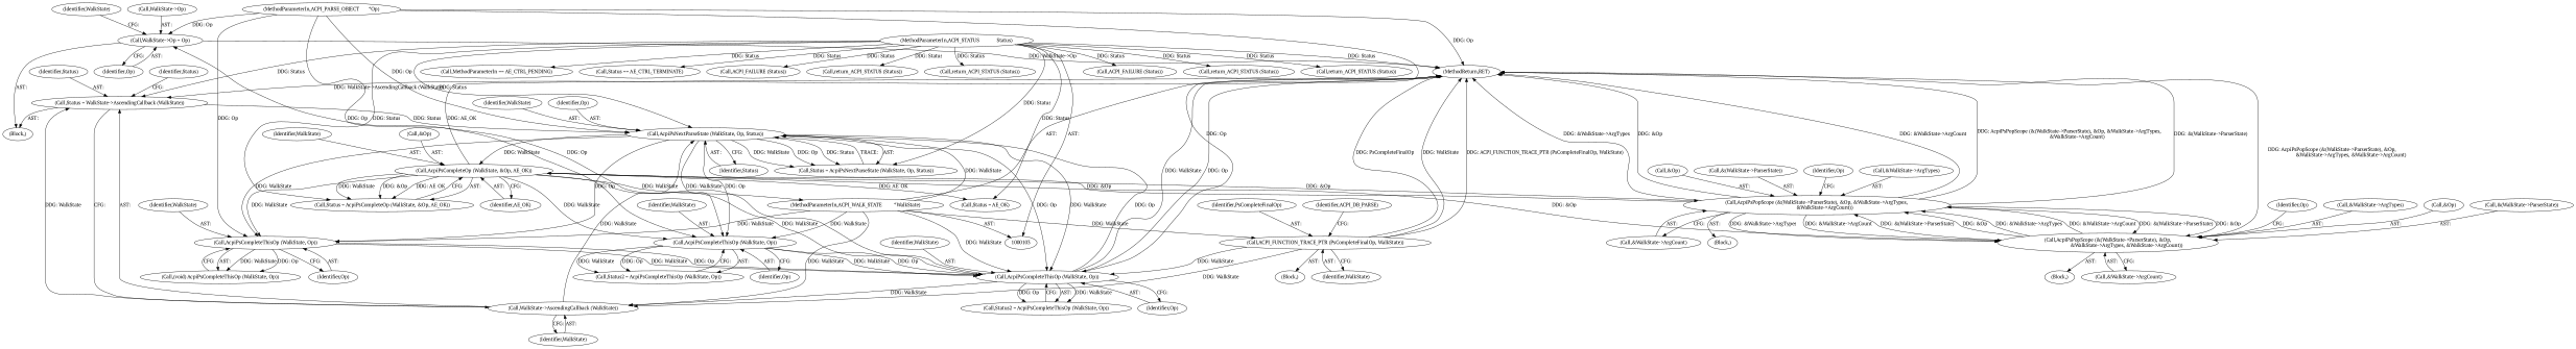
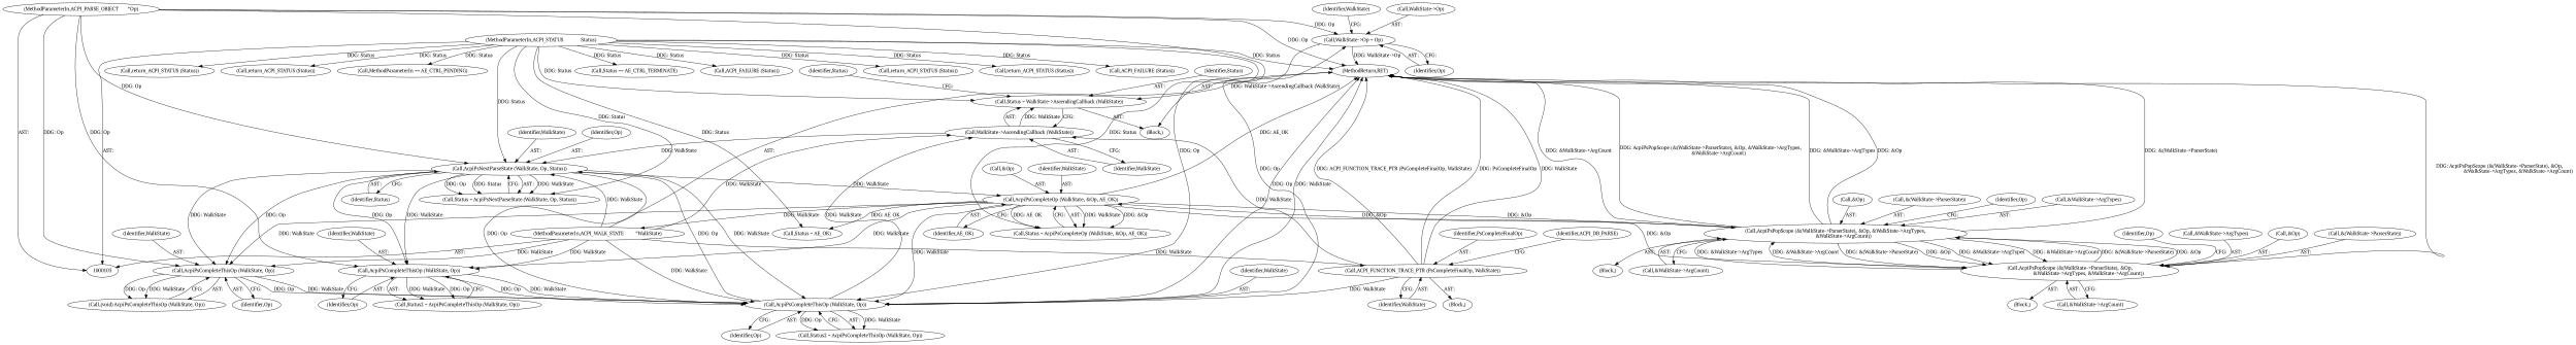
  digraph {
    fontname="PT Serif"
    node [fontname="PT Serif"]
    edge [fontname="PT Serif"]
    n1 [label="(Call,WalkState->Op = Op)"]
    n2 [label="(Block,)"]
    n3 [label="(MethodReturn,RET)"]
    n4 [label="(Identifier,Op)"]
    n5 [label="(Call,Status = WalkState->AscendingCallback (WalkState))"]
    n6 [label="(Call,AcpiPsCompleteThisOp (WalkState, Op))"]
    n7 [label="(Call,AcpiPsNextParseState (WalkState, Op, Status))"]
    n8 [label="(Call,WalkState->AscendingCallback (WalkState))"]
    n9 [label="(Identifier,Op)"]
    n10 [label="(Call,Status2 = AcpiPsCompleteThisOp (WalkState, Op))"]
    n11 [label="(Call,AcpiPsCompleteOp (WalkState, &Op, AE_OK))"]
    n12 [label="(Call,AcpiPsCompleteThisOp (WalkState, Op))"]
    n13 [label="(Call,AcpiPsCompleteThisOp (WalkState, Op))"]
    n14 [label="(Identifier,Status)"]
    n15 [label="(Call,Status = AcpiPsNextParseState (WalkState, Op, Status))"]
    n16 [label="(Identifier,WalkState)"]
    n17 [label="(Call,AcpiPsPopScope (&(WalkState->ParserState), &Op, &WalkState->ArgTypes,\n            &WalkState->ArgCount))"]
    n18 [label="(Call,AcpiPsPopScope (&(WalkState->ParserState), &Op,\n                            &WalkState->ArgTypes, &WalkState->ArgCount))"]
    n19 [label="(Identifier,AE_OK)"]
    n20 [label="(Call,Status = AcpiPsCompleteOp (WalkState, &Op, AE_OK))"]
    n21 [label="(Call,Status = AE_OK)"]
    n22 [label="(MethodParameterIn,ACPI_WALK_STATE         *WalkState)"]
    n23 [label="(Call,&WalkState->ArgCount)"]
    n24 [label="(Block,)"]
    n25 [label="(Block,)"]
    n26 [label="(Call,&WalkState->ArgCount)"]
    n27 [label="(Call,(void) AcpiPsCompleteThisOp (WalkState, Op))"]
    n28 [label="(Identifier,Op)"]
    n29 [label="(Call,Status2 = AcpiPsCompleteThisOp (WalkState, Op))"]
    n30 [label="(Identifier,Op)"]
    n31 [label="(Call,ACPI_FUNCTION_TRACE_PTR (PsCompleteFinalOp, WalkState))"]
    n32 [label="(Identifier,WalkState)"]
    n33 [label="(Block,)"]
    1000103
    n35 [label="(MethodParameterIn,ACPI_PARSE_OBJECT       *Op)"]
    n36 [label="(MethodParameterIn,ACPI_STATUS             Status)"]
    n37 [label="(Call,ACPI_FAILURE (Status))"]
    n38 [label="(Call,return_ACPI_STATUS (Status))"]
    n39 [label="(Call,return_ACPI_STATUS (Status))"]
    n40 [label="(Call,MethodParameterIn == AE_CTRL_PENDING)"]
    n41 [label="(Call,Status == AE_CTRL_TERMINATE)"]
    n42 [label="(Call,ACPI_FAILURE (Status))"]
    n43 [label="(Call,return_ACPI_STATUS (Status))"]
    n44 [label="(Call,return_ACPI_STATUS (Status))"]
    n45 [label="(Identifier,WalkState)"]
    n46 [label="(Identifier,Op)"]
    n47 [label="(Identifier,WalkState)"]
    n48 [label="(Identifier,WalkState)"]
    n49 [label="(Call,&Op)"]
    n50 [label="(Identifier,Status)"]
    n51 [label="(Call,&(WalkState->ParserState))"]
    n52 [label="(Identifier,PsCompleteFinalOp)"]
    n53 [label="(Call,&WalkState->ArgTypes)"]
    n54 [label="(Identifier,WalkState)"]
    n55 [label="(Call,&Op)"]
    n56 [label="(Call,WalkState->Op)"]
    n57 [label="(Identifier,Status)"]
    n58 [label="(Identifier,Op)"]
    n59 [label="(Call,&(WalkState->ParserState))"]
    n60 [label="(Identifier,ACPI_DB_PARSE)"]
    n61 [label="(Call,&Op)"]
    n62 [label="(Identifier,WalkState)"]
    n63 [label="(Identifier,Op)"]
    n64 [label="(Identifier,WalkState)"]
    n65 [label="(Call,&WalkState->ArgTypes)"]
    n1 -> n2 [label="AST: "]
    n1 -> n3 [label="DDG: WalkState->Op"]
    n1 -> n4 [label="CFG: "]
    n3 -> n5 [label="DDG: WalkState->AscendingCallback (WalkState)"]
    n4 -> n1 [label="AST: "]
    n5 -> n2 [label="AST: "]
-   n5 -> n7 [label="DDG: Status"]
    n5 -> n8 [label="CFG: "]
    n6 -> n1 [label="DDG: Op"]
    n6 -> n3 [label="DDG: WalkState"]
    n6 -> n3 [label="DDG: Op"]
    n6 -> n7 [label="DDG: Op"]
    n6 -> n8 [label="DDG: WalkState"]
    n6 -> n9 [label="CFG: "]
    n6 -> n10 [label="AST: "]
    n6 -> n10 [label="DDG: WalkState"]
    n6 -> n10 [label="DDG: Op"]
    n7 -> n6 [label="DDG: WalkState"]
    n7 -> n6 [label="DDG: Op"]
    n7 -> n11 [label="DDG: WalkState"]
    n7 -> n12 [label="DDG: WalkState"]
    n7 -> n12 [label="DDG: Op"]
    n7 -> n13 [label="DDG: WalkState"]
    n7 -> n13 [label="DDG: Op"]
    n7 -> n14 [label="CFG: "]
    n7 -> n15 [label="AST: "]
    n7 -> n15 [label="DDG: WalkState"]
    n7 -> n15 [label="DDG: Op"]
    n7 -> n15 [label="DDG: Status"]
    n8 -> n5 [label="AST: "]
    n8 -> n5 [label="DDG: WalkState"]
    n8 -> n7 [label="DDG: WalkState"]
    n8 -> n16 [label="CFG: "]
    n9 -> n6 [label="AST: "]
    n10 -> n6 [label="CFG: "]
    n11 -> n3 [label="DDG: AE_OK"]
    n11 -> n6 [label="DDG: WalkState"]
    n11 -> n12 [label="DDG: WalkState"]
    n11 -> n13 [label="DDG: WalkState"]
    n11 -> n17 [label="DDG: &Op"]
    n11 -> n18 [label="DDG: &Op"]
    n11 -> n19 [label="CFG: "]
    n11 -> n20 [label="AST: "]
    n11 -> n20 [label="DDG: WalkState"]
    n11 -> n20 [label="DDG: &Op"]
    n11 -> n20 [label="DDG: AE_OK"]
    n11 -> n21 [label="DDG: AE_OK"]
    n11 -> n22 [label="DDG: WalkState"]
    n12 -> n6 [label="DDG: WalkState"]
    n12 -> n6 [label="DDG: Op"]
    n12 -> n27 [label="AST: "]
    n12 -> n27 [label="DDG: WalkState"]
    n12 -> n27 [label="DDG: Op"]
    n12 -> n28 [label="CFG: "]
    n13 -> n6 [label="DDG: WalkState"]
    n13 -> n6 [label="DDG: Op"]
    n13 -> n29 [label="AST: "]
    n13 -> n29 [label="DDG: WalkState"]
    n13 -> n29 [label="DDG: Op"]
    n13 -> n30 [label="CFG: "]
    n14 -> n7 [label="AST: "]
-   n15 -> n7 [label="TRACE: "]
+   n15 -> n7 [label="CFG: "]
    n16 -> n8 [label="AST: "]
    n17 -> n3 [label="DDG: &(WalkState->ParserState)"]
    n17 -> n3 [label="DDG: &WalkState->ArgTypes"]
    n17 -> n3 [label="DDG: &Op"]
    n17 -> n3 [label="DDG: &WalkState->ArgCount"]
    n17 -> n3 [label="DDG: AcpiPsPopScope (&(WalkState->ParserState), &Op, &WalkState->ArgTypes,\n            &WalkState->ArgCount)"]
    n17 -> n11 [label="DDG: &Op"]
    n17 -> n18 [label="DDG: &(WalkState->ParserState)"]
    n17 -> n18 [label="DDG: &Op"]
    n17 -> n18 [label="DDG: &WalkState->ArgTypes"]
    n17 -> n18 [label="DDG: &WalkState->ArgCount"]
    n17 -> n23 [label="CFG: "]
    n17 -> n24 [label="AST: "]
    n18 -> n3 [label="DDG: AcpiPsPopScope (&(WalkState->ParserState), &Op,\n                            &WalkState->ArgTypes, &WalkState->ArgCount)"]
    n18 -> n17 [label="DDG: &(WalkState->ParserState)"]
    n18 -> n17 [label="DDG: &Op"]
    n18 -> n17 [label="DDG: &WalkState->ArgTypes"]
    n18 -> n17 [label="DDG: &WalkState->ArgCount"]
    n18 -> n25 [label="AST: "]
    n18 -> n26 [label="CFG: "]
    n19 -> n11 [label="AST: "]
    n20 -> n11 [label="CFG: "]
    n22 -> n3 [label="AST: "]
    n22 -> n6 [label="DDG: WalkState"]
    n22 -> n7 [label="DDG: WalkState"]
    n22 -> n8 [label="DDG: WalkState"]
    n22 -> n12 [label="DDG: WalkState"]
    n22 -> n13 [label="DDG: WalkState"]
    n22 -> n31 [label="DDG: WalkState"]
    n22 -> 1000103 [label="AST: "]
    n23 -> n17 [label="AST: "]
    n26 -> n18 [label="AST: "]
    n27 -> n12 [label="CFG: "]
    n28 -> n12 [label="AST: "]
    n29 -> n13 [label="CFG: "]
    n30 -> n13 [label="AST: "]
    n31 -> n3 [label="DDG: PsCompleteFinalOp"]
    n31 -> n3 [label="DDG: WalkState"]
    n31 -> n3 [label="DDG: ACPI_FUNCTION_TRACE_PTR (PsCompleteFinalOp, WalkState)"]
    n31 -> n6 [label="DDG: WalkState"]
    n31 -> n8 [label="DDG: WalkState"]
    n31 -> n32 [label="CFG: "]
    n31 -> n33 [label="AST: "]
    n32 -> n31 [label="AST: "]
    n35 -> n1 [label="DDG: Op"]
    n35 -> n3 [label="DDG: Op"]
    n35 -> n6 [label="DDG: Op"]
    n35 -> n7 [label="DDG: Op"]
    n35 -> n12 [label="DDG: Op"]
    n35 -> n13 [label="DDG: Op"]
+   n35 -> 1000103 [label="AST: "]
    n36 -> n3 [label="DDG: Status"]
    n36 -> n5 [label="DDG: Status"]
    n36 -> n7 [label="DDG: Status"]
    n36 -> n15 [label="DDG: Status"]
    n36 -> n20 [label="DDG: Status"]
    n36 -> n21 [label="DDG: Status"]
    n36 -> 1000103 [label="AST: "]
    n36 -> n37 [label="DDG: Status"]
    n36 -> n38 [label="DDG: Status"]
    n36 -> n39 [label="DDG: Status"]
    n36 -> n40 [label="DDG: Status"]
    n36 -> n41 [label="DDG: Status"]
    n36 -> n42 [label="DDG: Status"]
    n36 -> n43 [label="DDG: Status"]
    n36 -> n44 [label="DDG: Status"]
    n45 -> n13 [label="AST: "]
    n46 -> n18 [label="CFG: "]
    n47 -> n12 [label="AST: "]
    n48 -> n1 [label="CFG: "]
    n49 -> n17 [label="AST: "]
    n50 -> n5 [label="AST: "]
    n51 -> n17 [label="AST: "]
    n52 -> n31 [label="AST: "]
    n53 -> n18 [label="AST: "]
    n54 -> n7 [label="AST: "]
    n55 -> n18 [label="AST: "]
    n56 -> n1 [label="AST: "]
    n57 -> n5 [label="CFG: "]
    n58 -> n7 [label="AST: "]
    n59 -> n18 [label="AST: "]
    n60 -> n31 [label="CFG: "]
    n61 -> n11 [label="AST: "]
    n62 -> n11 [label="AST: "]
    n63 -> n17 [label="CFG: "]
    n64 -> n6 [label="AST: "]
    n65 -> n17 [label="AST: "]
  }
